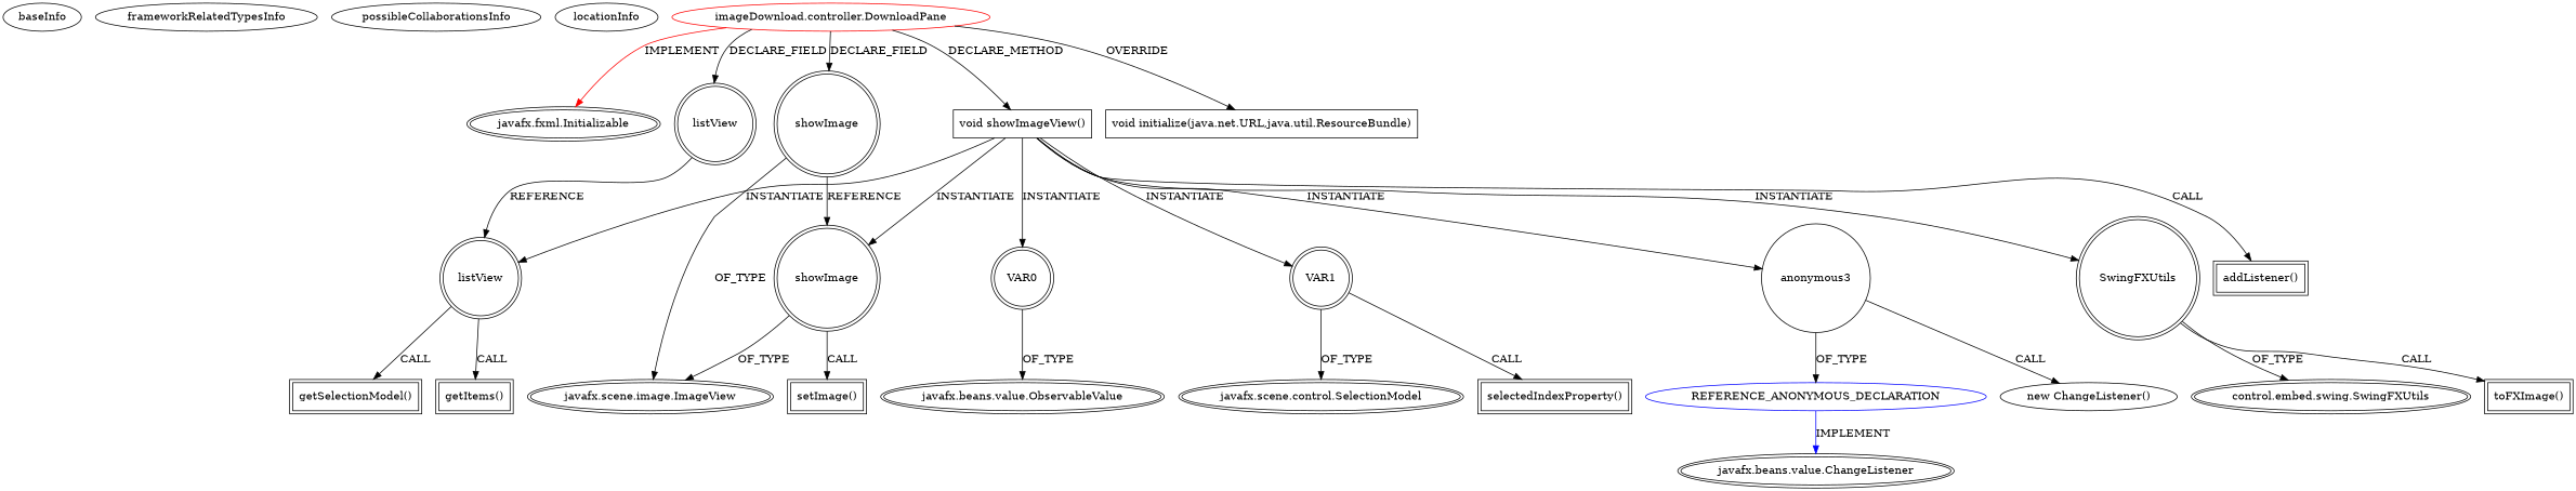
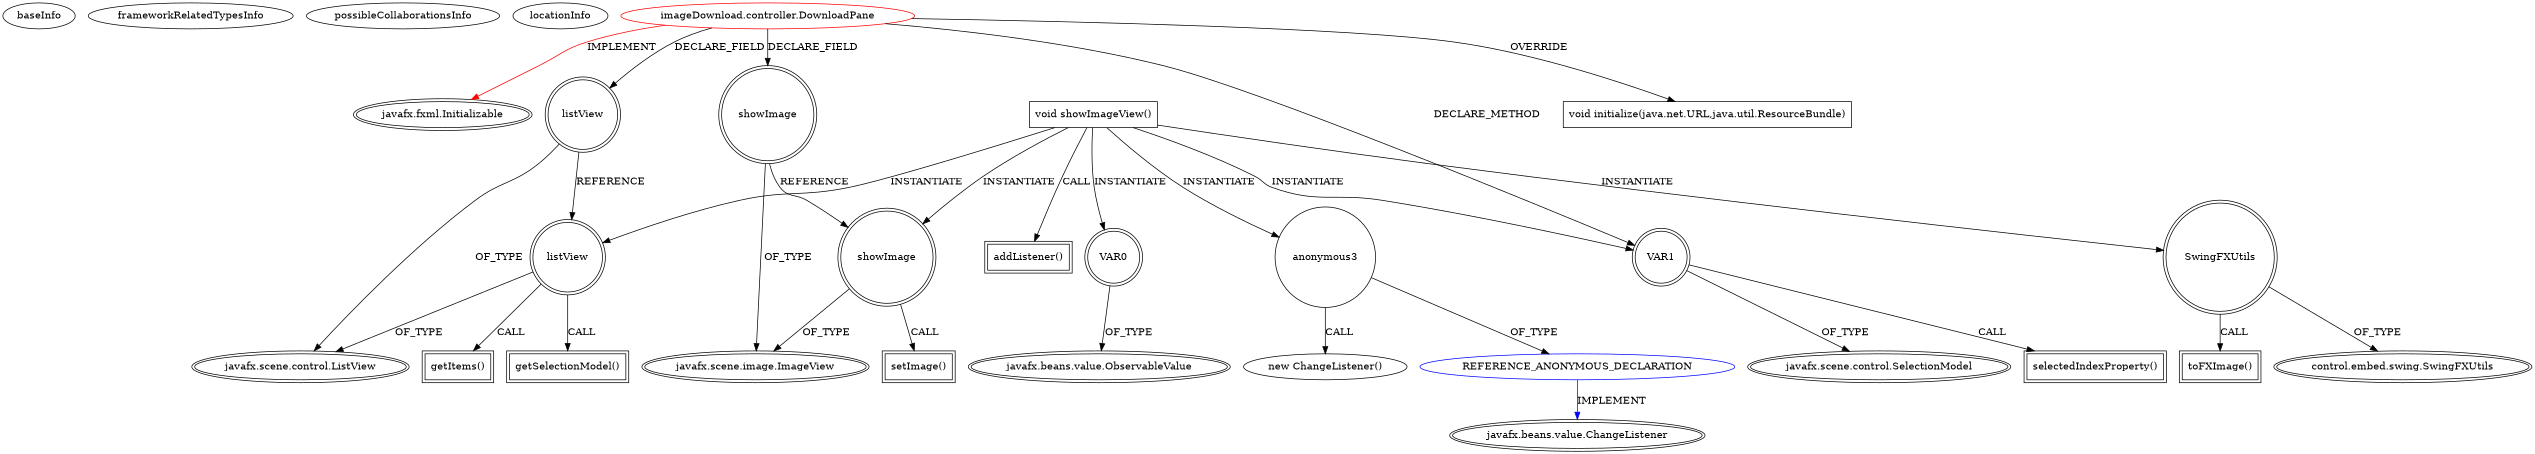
  digraph {
    node [isFrameworkType=true vertexType=VARIABLE_EXPRESION peripheries=2]
    baseInfo [category=extension_graph graphId=4262 isAnonymous=false possibleRelation=true isFrameworkType="" vertexType="" peripheries=""]
    frameworkRelatedTypesInfo [0="javafx.fxml.Initializable" isFrameworkType="" vertexType="" peripheries=""]
    possibleCollaborationsInfo [0="4262~CLIENT_METHOD_DECLARATION-INSTANTIATION-~javafx.fxml.Initializable ~javafx.beans.value.ChangeListener ~false~true" isFrameworkType="" vertexType="" peripheries=""]
    locationInfo [contextSignature=DownloadPane filePath="/stachura93-imageDownloadJavaFX/imageDownloadJavaFX-master/src/imageDownload/controller/DownloadPane.java" graphId=4262 projectName="stachura93-imageDownloadJavaFX" isFrameworkType="" vertexType="" peripheries=""]
    n5 [color=red isFrameworkType=false label="imageDownload.controller.DownloadPane" vertexType=ROOT_CLIENT_CLASS_DECLARATION peripheries=""]
    n6 [label="javafx.fxml.Initializable" vertexType=FRAMEWORK_INTERFACE_TYPE]
    n7 [label=listView shape=circle vertexType=FIELD_DECLARATION]
    n8 [label=showImage shape=circle vertexType=FIELD_DECLARATION]
    n9 [isFrameworkType=false label="void initialize(java.net.URL,java.util.ResourceBundle)" shape=box vertexType=OVERRIDING_METHOD_DECLARATION peripheries=""]
    n10 [isFrameworkType=false label="void showImageView()" shape=box vertexType=CLIENT_METHOD_DECLARATION peripheries=""]
+   n11 [label="javafx.scene.control.ListView" vertexType=FRAMEWORK_CLASS_TYPE]
    n12 [label=listView shape=circle]
    n13 [label="javafx.scene.image.ImageView" vertexType=FRAMEWORK_CLASS_TYPE]
    n14 [label=showImage shape=circle]
    n15 [label=VAR0 shape=circle]
    n16 [label=VAR1 shape=circle]
    n17 [isFrameworkType=false label=anonymous3 shape=circle peripheries=""]
    n18 [label=SwingFXUtils shape=circle]
    n19 [label="addListener()" shape=box vertexType=INSIDE_CALL]
    n20 [label="getSelectionModel()" shape=box vertexType=INSIDE_CALL]
    n21 [label="getItems()" shape=box vertexType=INSIDE_CALL]
    n22 [label="setImage()" shape=box vertexType=INSIDE_CALL]
    n23 [label="javafx.beans.value.ObservableValue" vertexType=FRAMEWORK_INTERFACE_TYPE]
    n24 [label="javafx.scene.control.SelectionModel" vertexType=FRAMEWORK_CLASS_TYPE]
    n25 [label="selectedIndexProperty()" shape=box vertexType=INSIDE_CALL]
    n26 [color=blue isFrameworkType=false label=REFERENCE_ANONYMOUS_DECLARATION vertexType=REFERENCE_ANONYMOUS_DECLARATION peripheries=""]
    n27 [isFrameworkType=false label="new ChangeListener()" vertexType=CONSTRUCTOR_CALL peripheries=""]
    n28 [label="control.embed.swing.SwingFXUtils" vertexType=FRAMEWORK_CLASS_TYPE]
    n29 [label="toFXImage()" shape=box vertexType=INSIDE_CALL]
    n30 [label="javafx.beans.value.ChangeListener" vertexType=FRAMEWORK_INTERFACE_TYPE]
    n5 -> n6 [color=red label=IMPLEMENT]
    n5 -> n7 [label=DECLARE_FIELD]
    n5 -> n8 [label=DECLARE_FIELD]
    n5 -> n9 [label=OVERRIDE]
-   n5 -> n10 [label=DECLARE_METHOD]
+   n5 -> n16 [label=DECLARE_METHOD]
+   n7 -> n11 [label=OF_TYPE]
    n7 -> n12 [label=REFERENCE]
    n8 -> n13 [label=OF_TYPE]
    n8 -> n14 [label=REFERENCE]
    n10 -> n12 [label=INSTANTIATE]
    n10 -> n14 [label=INSTANTIATE]
    n10 -> n15 [label=INSTANTIATE]
    n10 -> n16 [label=INSTANTIATE]
    n10 -> n17 [label=INSTANTIATE]
    n10 -> n18 [label=INSTANTIATE]
    n10 -> n19 [label=CALL]
+   n12 -> n11 [label=OF_TYPE]
    n12 -> n20 [label=CALL]
    n12 -> n21 [label=CALL]
    n14 -> n13 [label=OF_TYPE]
    n14 -> n22 [label=CALL]
    n15 -> n23 [label=OF_TYPE]
    n16 -> n24 [label=OF_TYPE]
    n16 -> n25 [label=CALL]
    n17 -> n26 [label=OF_TYPE]
    n17 -> n27 [label=CALL]
    n18 -> n28 [label=OF_TYPE]
    n18 -> n29 [label=CALL]
    n26 -> n30 [color=blue label=IMPLEMENT]
  }
